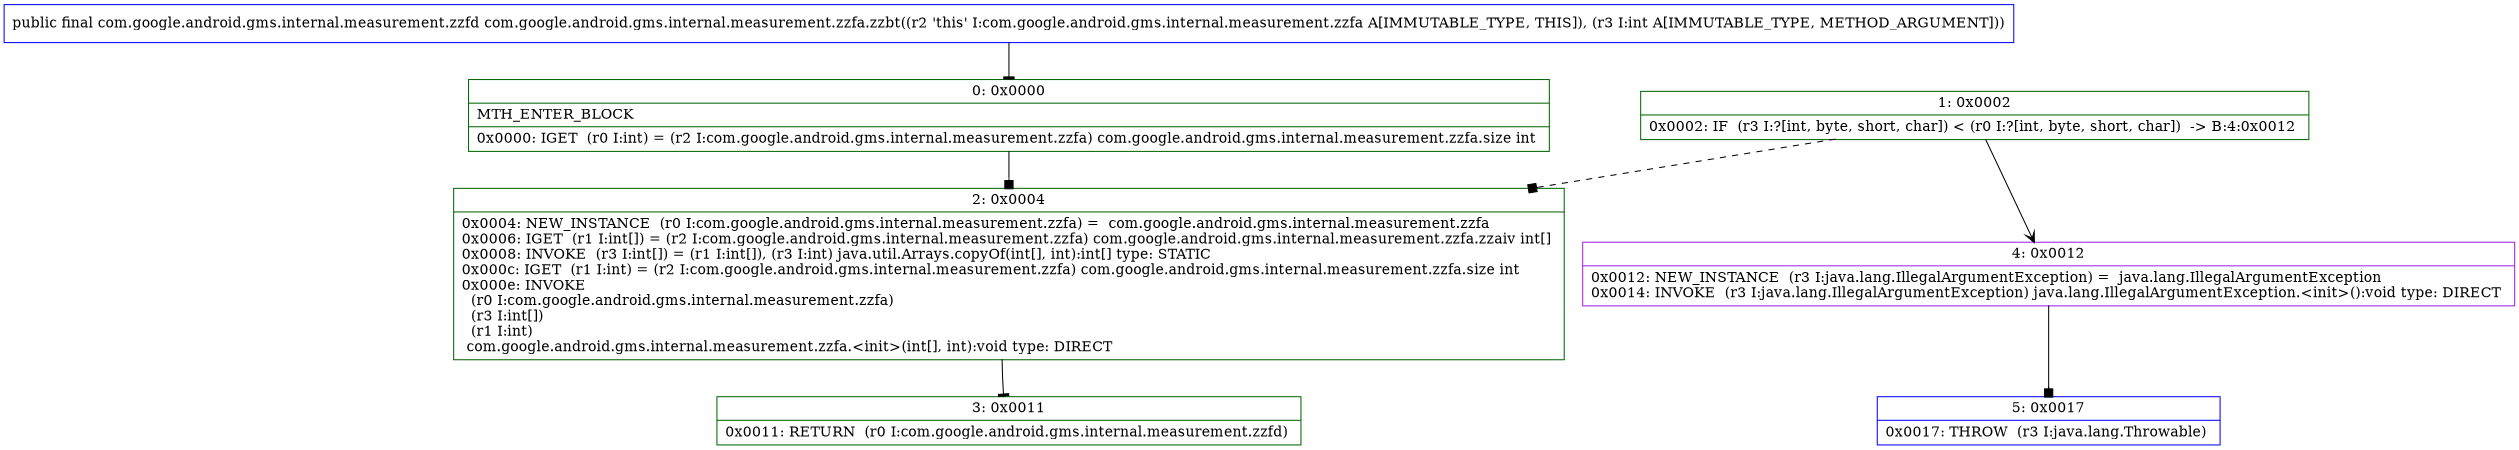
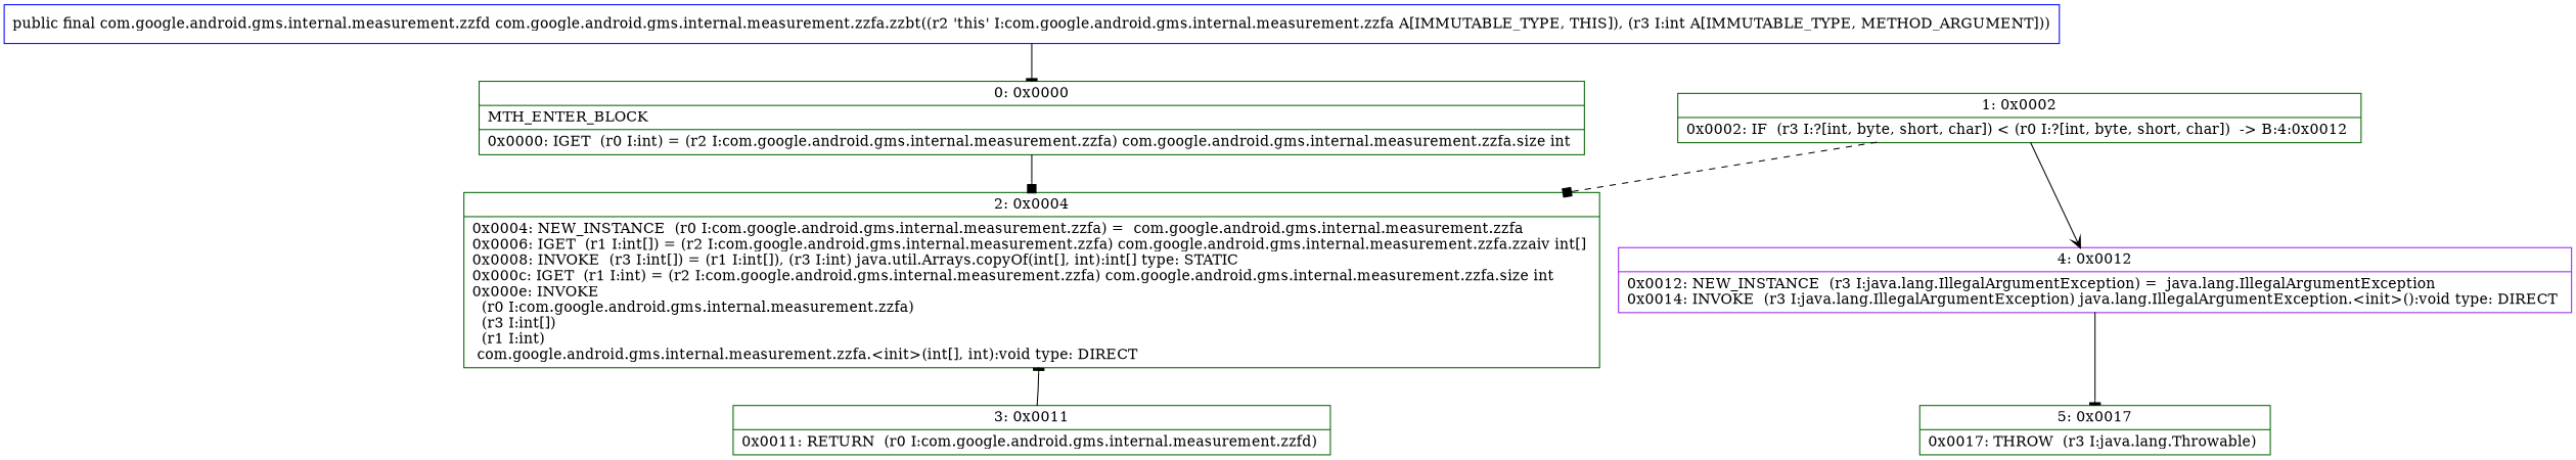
  digraph {
    node [color=darkgreen shape=record]
    edge [arrowhead=tee]
    n1 [label="{0\:\ 0x0000|MTH_ENTER_BLOCK\l|0x0000: IGET  (r0 I:int) = (r2 I:com.google.android.gms.internal.measurement.zzfa) com.google.android.gms.internal.measurement.zzfa.size int \l}"]
    n2 [label="{2\:\ 0x0004|0x0004: NEW_INSTANCE  (r0 I:com.google.android.gms.internal.measurement.zzfa) =  com.google.android.gms.internal.measurement.zzfa \l0x0006: IGET  (r1 I:int[]) = (r2 I:com.google.android.gms.internal.measurement.zzfa) com.google.android.gms.internal.measurement.zzfa.zzaiv int[] \l0x0008: INVOKE  (r3 I:int[]) = (r1 I:int[]), (r3 I:int) java.util.Arrays.copyOf(int[], int):int[] type: STATIC \l0x000c: IGET  (r1 I:int) = (r2 I:com.google.android.gms.internal.measurement.zzfa) com.google.android.gms.internal.measurement.zzfa.size int \l0x000e: INVOKE  \l  (r0 I:com.google.android.gms.internal.measurement.zzfa)\l  (r3 I:int[])\l  (r1 I:int)\l com.google.android.gms.internal.measurement.zzfa.\<init\>(int[], int):void type: DIRECT \l}"]
    n3 [label="{1\:\ 0x0002|0x0002: IF  (r3 I:?[int, byte, short, char]) \< (r0 I:?[int, byte, short, char])  \-\> B:4:0x0012 \l}"]
    n4 [color=purple label="{4\:\ 0x0012|0x0012: NEW_INSTANCE  (r3 I:java.lang.IllegalArgumentException) =  java.lang.IllegalArgumentException \l0x0014: INVOKE  (r3 I:java.lang.IllegalArgumentException) java.lang.IllegalArgumentException.\<init\>():void type: DIRECT \l}"]
    n5 [label="{3\:\ 0x0011|0x0011: RETURN  (r0 I:com.google.android.gms.internal.measurement.zzfd) \l}"]
-   n6 [color=blue label="{5\:\ 0x0017|0x0017: THROW  (r3 I:java.lang.Throwable) \l}"]
+   n6 [label="{5\:\ 0x0017|0x0017: THROW  (r3 I:java.lang.Throwable) \l}"]
    n7 [color=blue label="{public final com.google.android.gms.internal.measurement.zzfd com.google.android.gms.internal.measurement.zzfa.zzbt((r2 'this' I:com.google.android.gms.internal.measurement.zzfa A[IMMUTABLE_TYPE, THIS]), (r3 I:int A[IMMUTABLE_TYPE, METHOD_ARGUMENT])) }"]
    n1 -> n2 [arrowhead=box]
-   n2 -> n5
+   n5 -> n2
    n3 -> n2 [arrowhead=box style=dashed]
    n3 -> n4 [arrowhead=vee]
-   n4 -> n6 [arrowhead=box]
+   n4 -> n6
    n7 -> n1
  }
